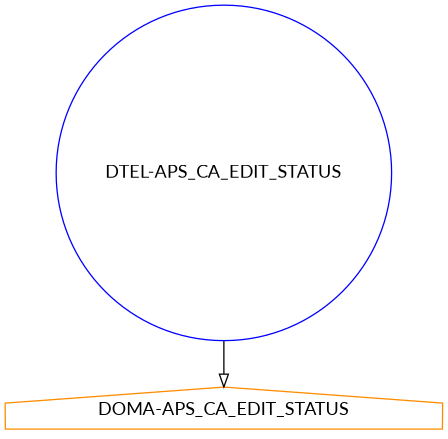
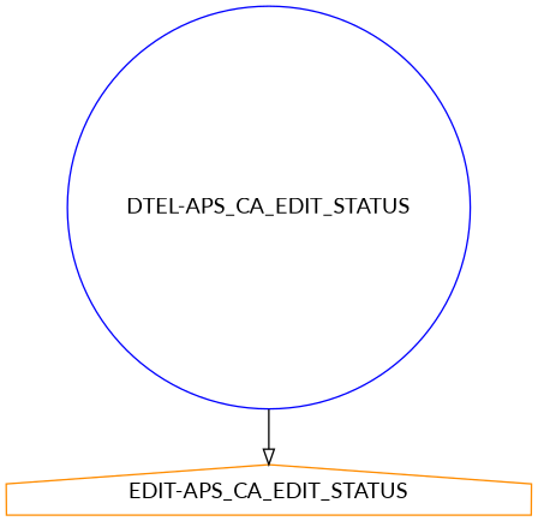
  digraph {
    fontname=Lato
    node [fontname=Lato]
    "DTEL-APS_CA_EDIT_STATUS" [color=blue shape=circle]
-   "DOMA-APS_CA_EDIT_STATUS" [color=darkorange shape=house]
+   "DOMA-APS_CA_EDIT_STATUS" [color=darkorange shape=house label="EDIT-APS_CA_EDIT_STATUS"]
    "DTEL-APS_CA_EDIT_STATUS" -> "DOMA-APS_CA_EDIT_STATUS" [arrowhead=onormal fontname=Lato]
  }
